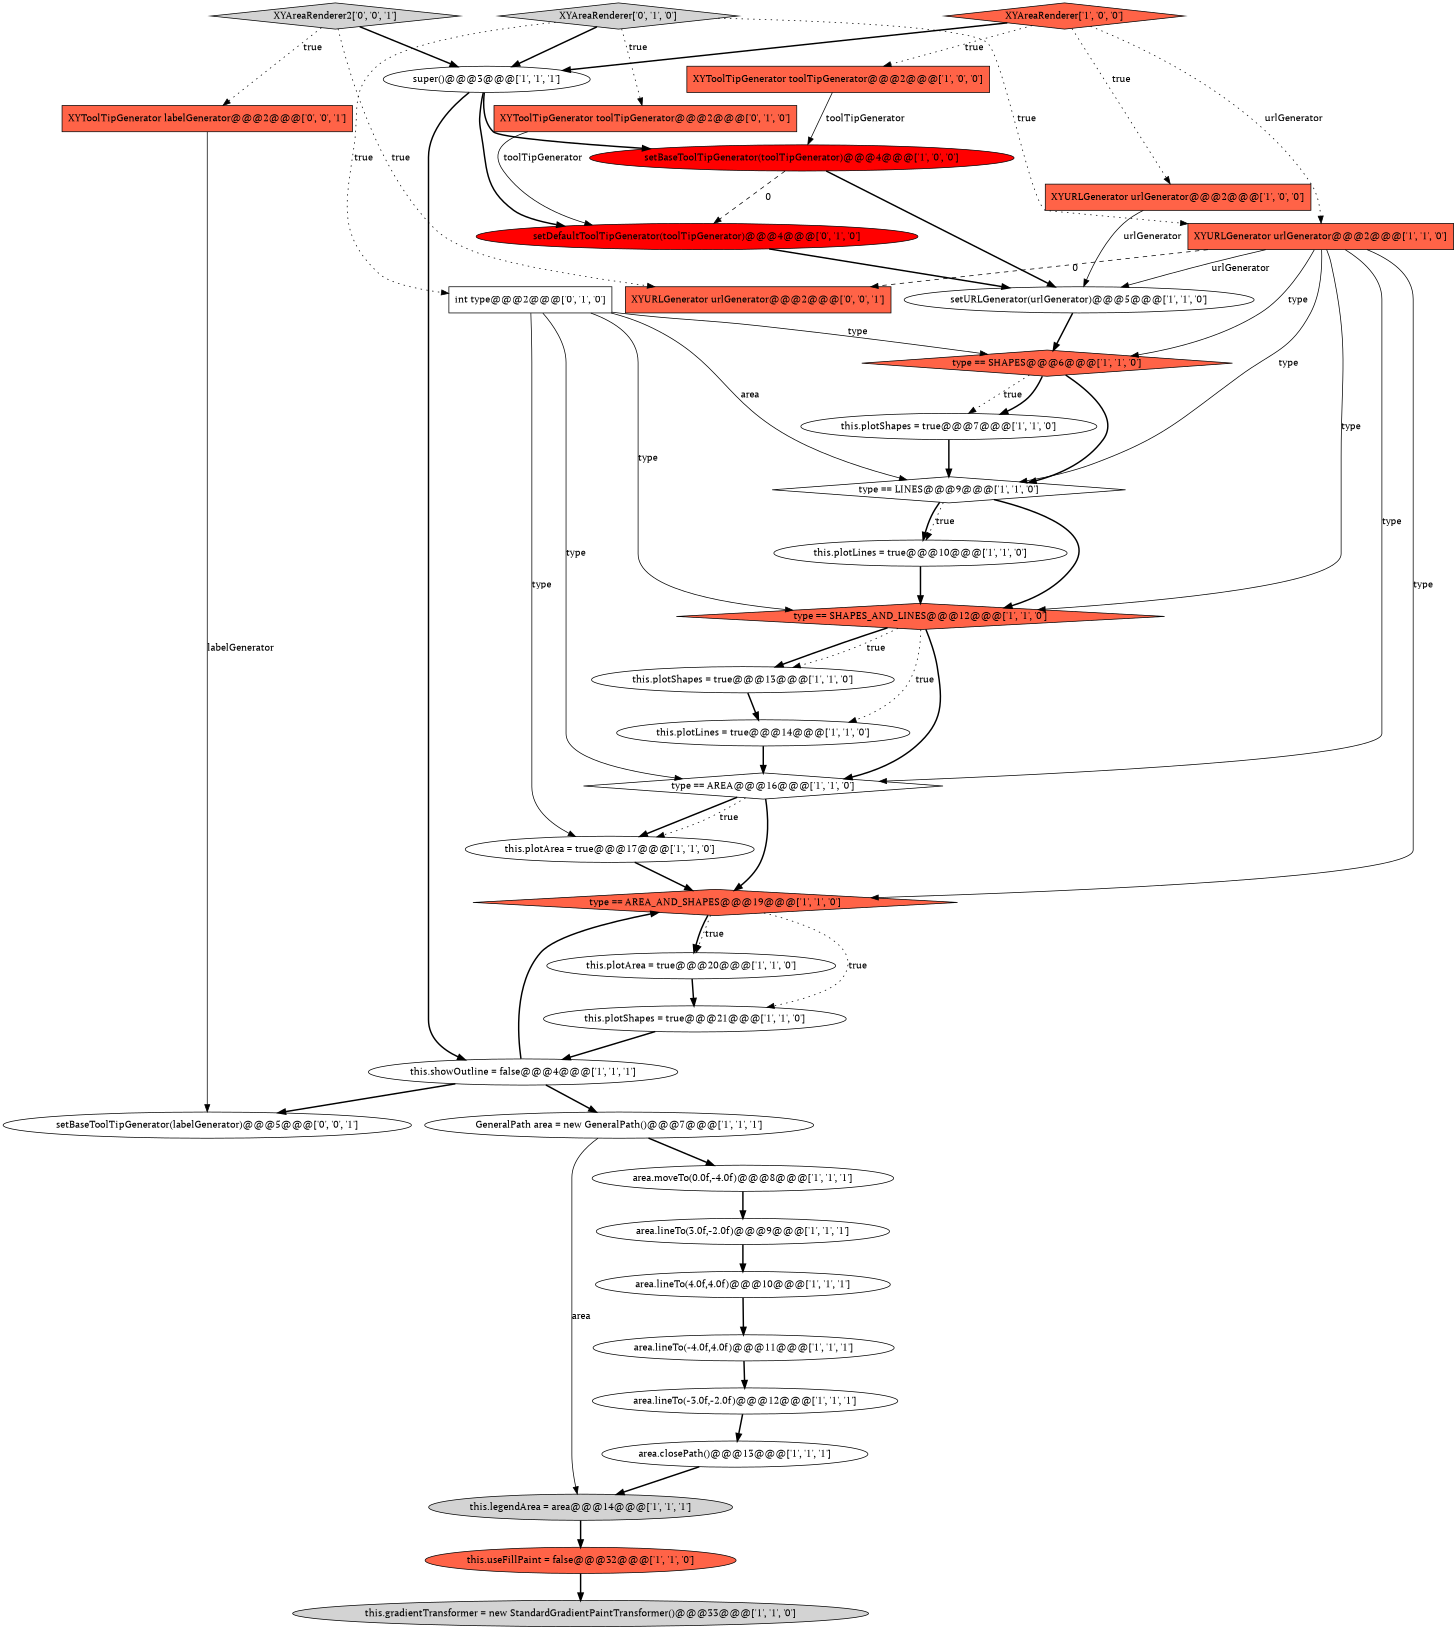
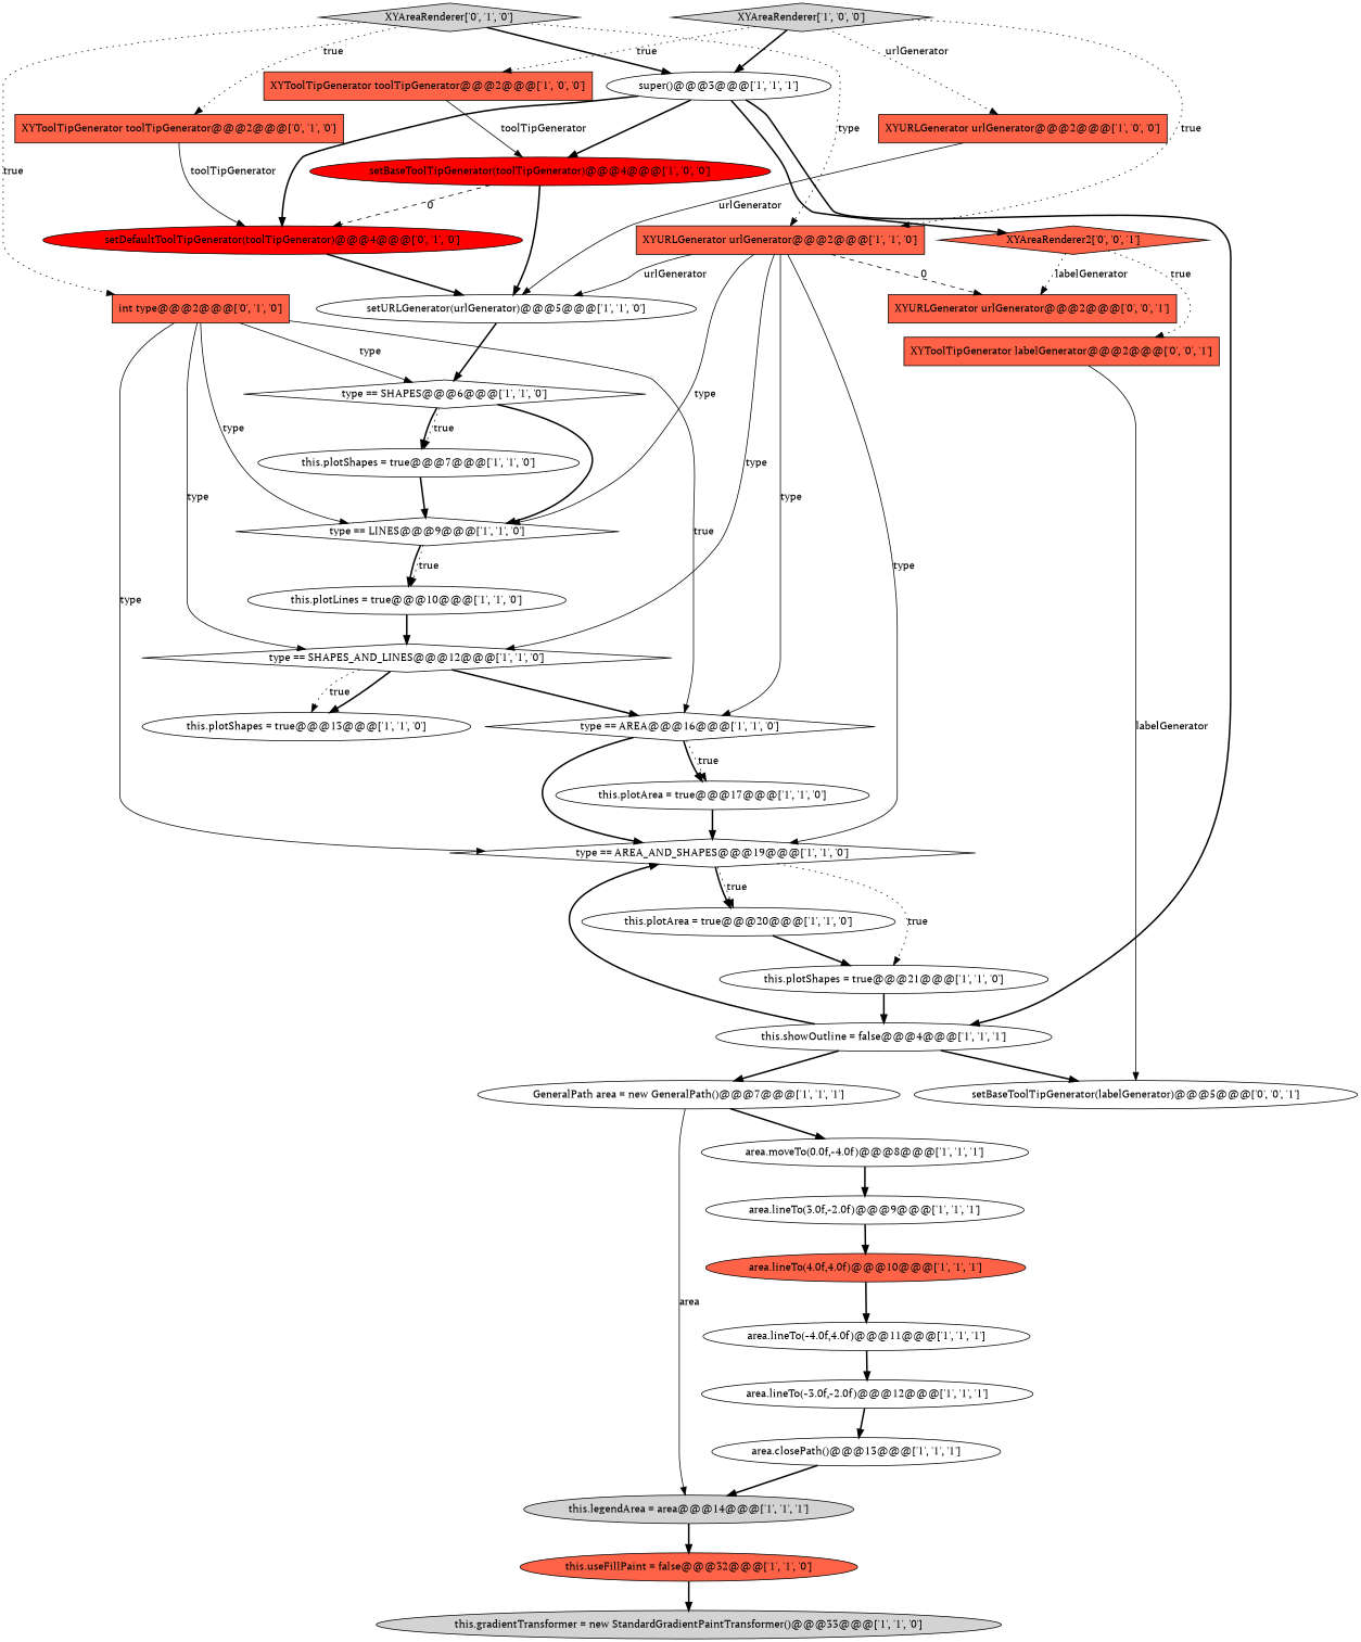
  digraph {
    fontname="PT Serif"
    node [fillcolor=white fontname="PT Serif" shape=ellipse style=filled]
    edge [fontname="PT Serif" style=bold]
    n1 [label="setURLGenerator(urlGenerator)@@@5@@@['1', '1', '0']"]
-   n2 [fillcolor=tomato label="type == SHAPES@@@6@@@['1', '1', '0']" shape=diamond]
+   n2 [label="type == SHAPES@@@6@@@['1', '1', '0']" shape=diamond]
    n3 [label="type == LINES@@@9@@@['1', '1', '0']" shape=diamond]
    n4 [label="this.plotShapes = true@@@7@@@['1', '1', '0']"]
    n5 [label="this.plotArea = true@@@17@@@['1', '1', '0']"]
-   n6 [fillcolor=tomato label="type == AREA_AND_SHAPES@@@19@@@['1', '1', '0']" shape=diamond]
+   n6 [label="type == AREA_AND_SHAPES@@@19@@@['1', '1', '0']" shape=diamond]
    n7 [label="this.plotArea = true@@@20@@@['1', '1', '0']"]
    n8 [label="this.plotShapes = true@@@21@@@['1', '1', '0']"]
-   n9 [fillcolor=tomato label="XYAreaRenderer['1', '0', '0']" shape=diamond]
+   n9 [fillcolor=lightgray label="XYAreaRenderer['1', '0', '0']" shape=diamond]
    n10 [fillcolor=tomato label="XYURLGenerator urlGenerator@@@2@@@['1', '0', '0']" shape=box]
    n11 [fillcolor=tomato label="XYURLGenerator urlGenerator@@@2@@@['1', '1', '0']" shape=box]
    n12 [label="super()@@@3@@@['1', '1', '1']"]
    n13 [fillcolor=tomato label="XYToolTipGenerator toolTipGenerator@@@2@@@['1', '0', '0']" shape=box]
-   n14 [fillcolor=tomato label="type == SHAPES_AND_LINES@@@12@@@['1', '1', '0']" shape=diamond]
+   n14 [label="type == SHAPES_AND_LINES@@@12@@@['1', '1', '0']" shape=diamond]
    n15 [label="type == AREA@@@16@@@['1', '1', '0']" shape=diamond]
    n16 [fillcolor=tomato label="XYURLGenerator urlGenerator@@@2@@@['0', '0', '1']" shape=box]
    n17 [fillcolor=red label="setBaseToolTipGenerator(toolTipGenerator)@@@4@@@['1', '0', '0']"]
    n18 [fillcolor=red label="setDefaultToolTipGenerator(toolTipGenerator)@@@4@@@['0', '1', '0']"]
    n19 [label="this.showOutline = false@@@4@@@['1', '1', '1']"]
    n20 [label="this.plotLines = true@@@10@@@['1', '1', '0']"]
-   n21 [label="this.plotLines = true@@@14@@@['1', '1', '0']"]
    n22 [label="this.plotShapes = true@@@13@@@['1', '1', '0']"]
-   n23 [label="area.lineTo(4.0f,4.0f)@@@10@@@['1', '1', '1']"]
+   n23 [fillcolor=tomato label="area.lineTo(4.0f,4.0f)@@@10@@@['1', '1', '1']"]
    n24 [label="area.lineTo(-4.0f,4.0f)@@@11@@@['1', '1', '1']"]
    n25 [label="area.lineTo(-3.0f,-2.0f)@@@12@@@['1', '1', '1']"]
-   n26 [fillcolor=lightgray label="XYAreaRenderer2['0', '0', '1']" shape=diamond]
+   n26 [fillcolor=tomato label="XYAreaRenderer2['0', '0', '1']" shape=diamond]
    n27 [fillcolor=tomato label="XYToolTipGenerator labelGenerator@@@2@@@['0', '0', '1']" shape=box]
    n28 [label="setBaseToolTipGenerator(labelGenerator)@@@5@@@['0', '0', '1']"]
    n29 [label="area.closePath()@@@13@@@['1', '1', '1']"]
    n30 [fillcolor=lightgray label="this.legendArea = area@@@14@@@['1', '1', '1']"]
    n31 [fillcolor=tomato label="this.useFillPaint = false@@@32@@@['1', '1', '0']"]
    n32 [fillcolor=lightgray label="this.gradientTransformer = new StandardGradientPaintTransformer()@@@33@@@['1', '1', '0']"]
    n33 [label="area.lineTo(3.0f,-2.0f)@@@9@@@['1', '1', '1']"]
    n34 [fillcolor=tomato label="XYToolTipGenerator toolTipGenerator@@@2@@@['0', '1', '0']" shape=box]
    n35 [label="GeneralPath area = new GeneralPath()@@@7@@@['1', '1', '1']"]
    n36 [label="area.moveTo(0.0f,-4.0f)@@@8@@@['1', '1', '1']"]
-   n37 [label="int type@@@2@@@['0', '1', '0']" shape=box]
+   n37 [fillcolor=tomato label="int type@@@2@@@['0', '1', '0']" shape=box]
    n38 [fillcolor=lightgray label="XYAreaRenderer['0', '1', '0']" shape=diamond]
    n1 -> n2
    n2 -> n3
    n2 -> n4 [label=true style=dotted]
    n2 -> n4
-   n3 -> n14
    n3 -> n20 [label=true style=dotted]
    n3 -> n20
    n4 -> n3
    n5 -> n6
    n6 -> n7
    n6 -> n7 [label=true style=dotted]
    n6 -> n8 [label=true style=dotted]
    n7 -> n8
    n8 -> n19
-   n9 -> n10 [label=true style=dotted]
-   n9 -> n11 [label=urlGenerator style=dotted]
+   n9 -> n10 [label=urlGenerator style=dotted]
+   n9 -> n11 [label=true style=dotted]
    n9 -> n12
    n9 -> n13 [label=true style=dotted]
    n10 -> n1 [label=urlGenerator style=solid]
    n11 -> n1 [label=urlGenerator style=solid]
-   n11 -> n2 [label=type style=solid]
    n11 -> n3 [label=type style=solid]
    n11 -> n6 [label=type style=solid]
    n11 -> n14 [label=type style=solid]
    n11 -> n15 [label=type style=solid]
    n11 -> n16 [label=0 style=dashed]
    n12 -> n17
    n12 -> n18
    n12 -> n19
    n13 -> n17 [label=toolTipGenerator style=solid]
    n14 -> n15
-   n14 -> n21 [label=true style=dotted]
    n14 -> n22
    n14 -> n22 [label=true style=dotted]
    n15 -> n5
    n15 -> n5 [label=true style=dotted]
    n15 -> n6
    n17 -> n1
    n17 -> n18 [label=0 style=dashed]
    n18 -> n1
    n19 -> n6
    n19 -> n28
    n19 -> n35
    n20 -> n14
-   n21 -> n15
-   n22 -> n21
    n23 -> n24
    n24 -> n25
    n25 -> n29
-   n26 -> n12
-   n26 -> n16 [label=true style=dotted]
+   n12 -> n26
+   n26 -> n16 [label=labelGenerator style=dotted]
    n26 -> n27 [label=true style=dotted]
    n27 -> n28 [label=labelGenerator style=solid]
    n29 -> n30
    n30 -> n31
    n31 -> n32
    n33 -> n23
    n34 -> n18 [label=toolTipGenerator style=solid]
    n35 -> n30 [label=area style=solid]
    n35 -> n36
    n36 -> n33
    n37 -> n2 [label=type style=solid]
-   n37 -> n3 [label=area style=solid]
-   n37 -> n5 [label=type style=solid]
+   n37 -> n3 [label=type style=solid]
+   n37 -> n6 [label=type style=solid]
    n37 -> n14 [label=type style=solid]
-   n37 -> n15 [label=type style=solid]
-   n38 -> n11 [label=true style=dotted]
+   n37 -> n15 [label=true style=solid]
+   n38 -> n11 [label=type style=dotted]
    n38 -> n12
    n38 -> n34 [label=true style=dotted]
    n38 -> n37 [label=true style=dotted]
  }
